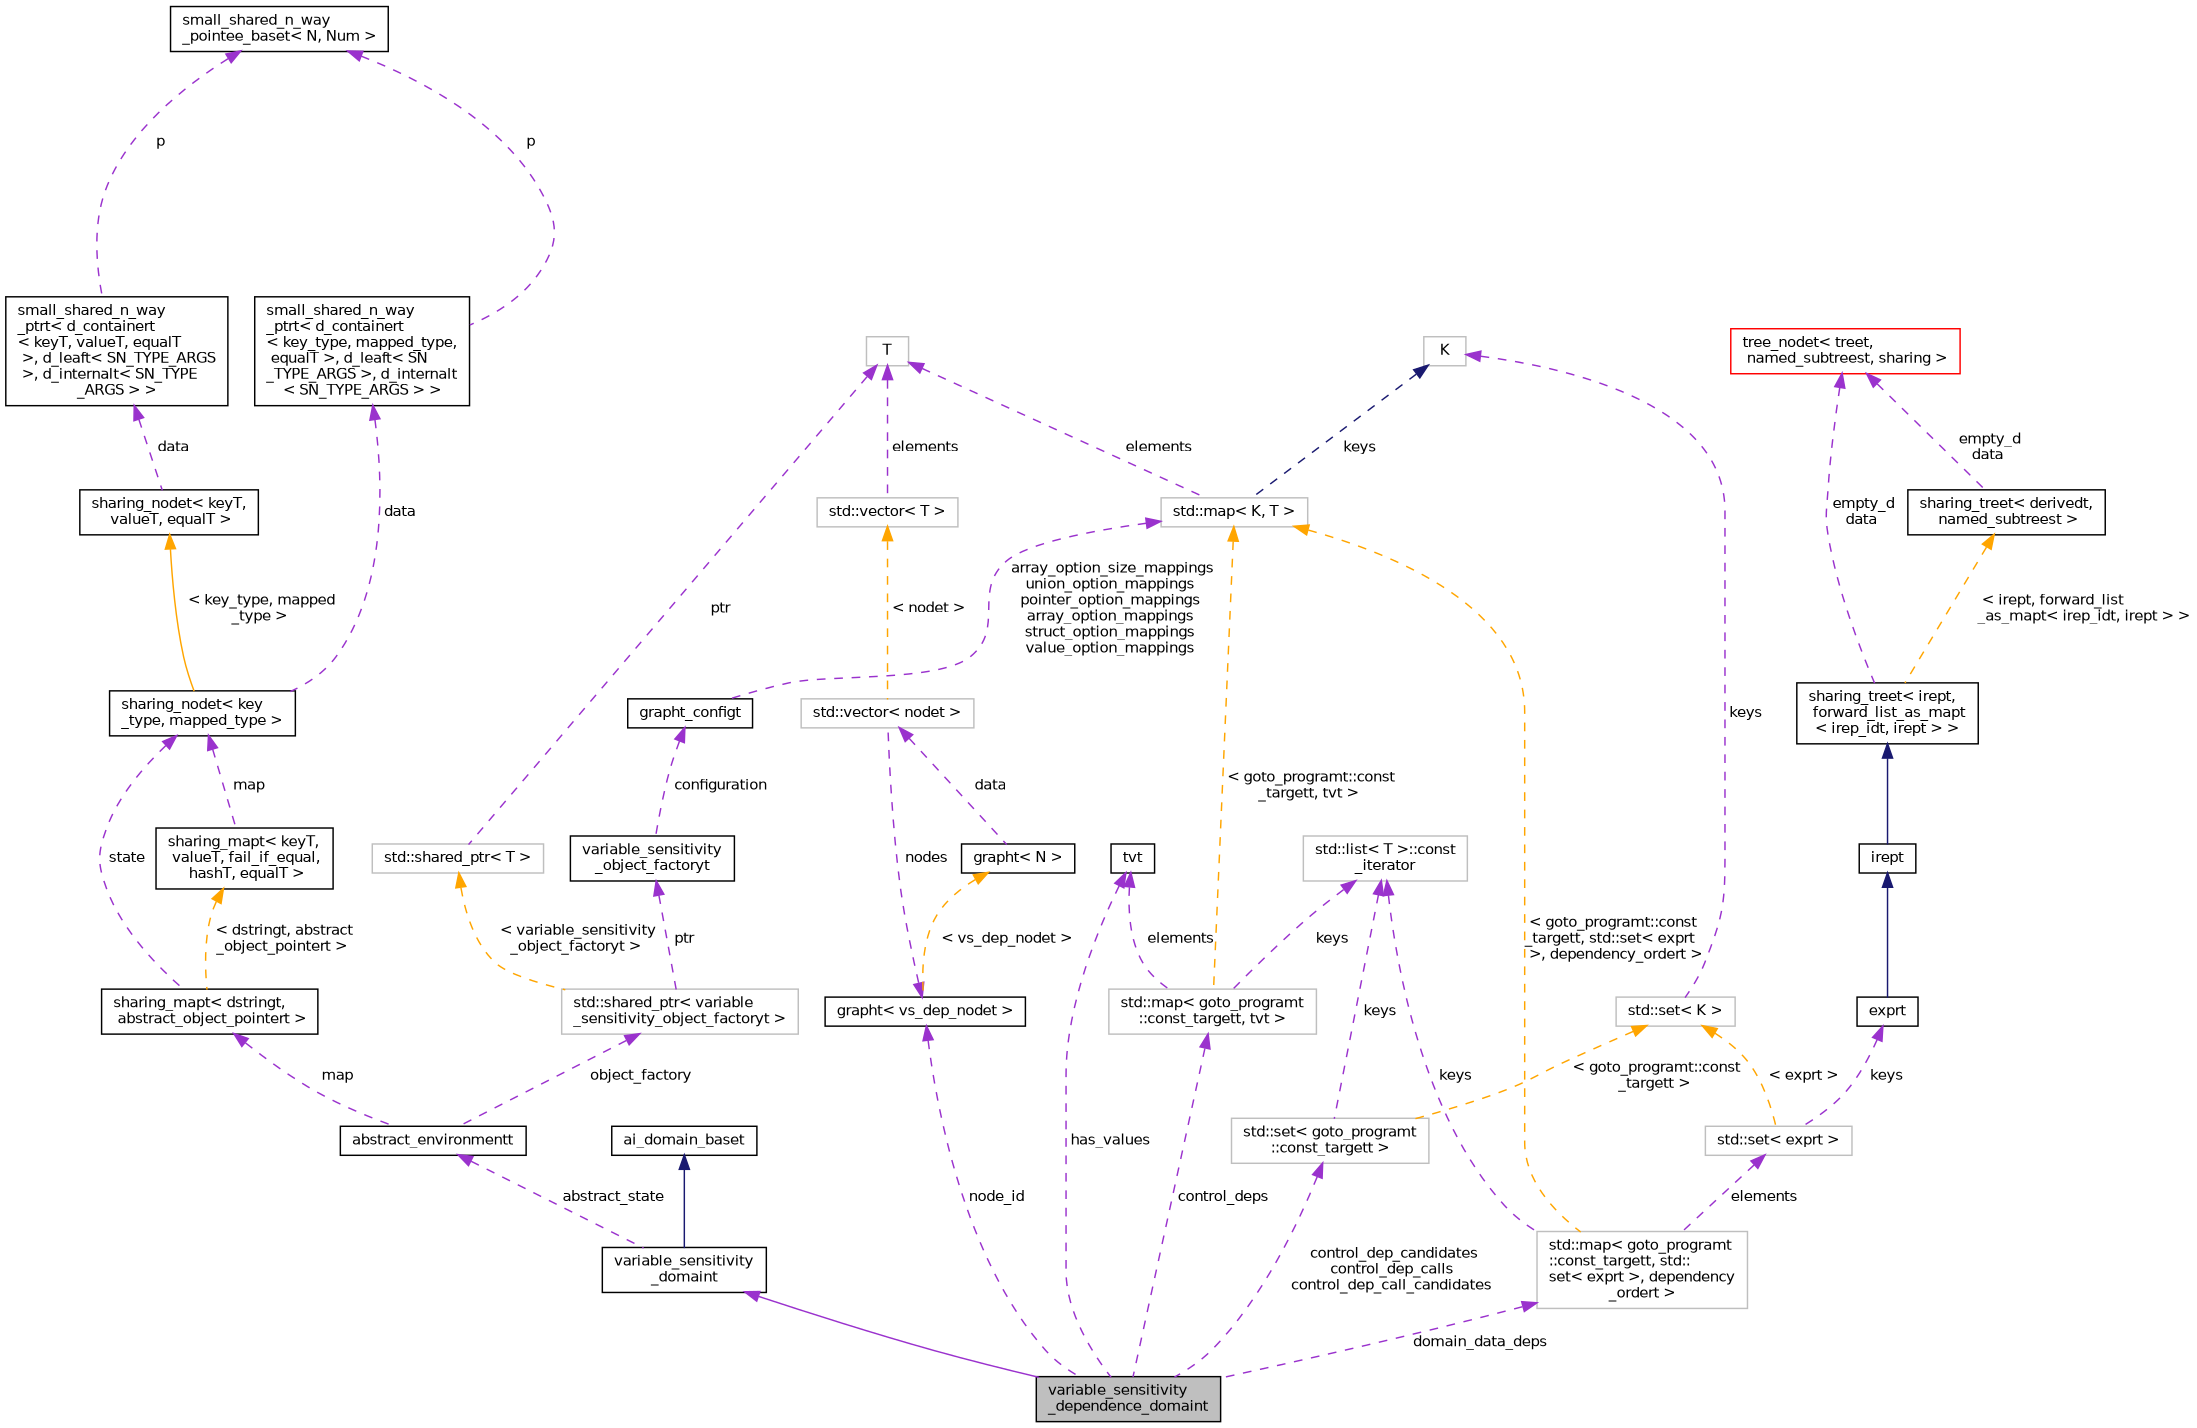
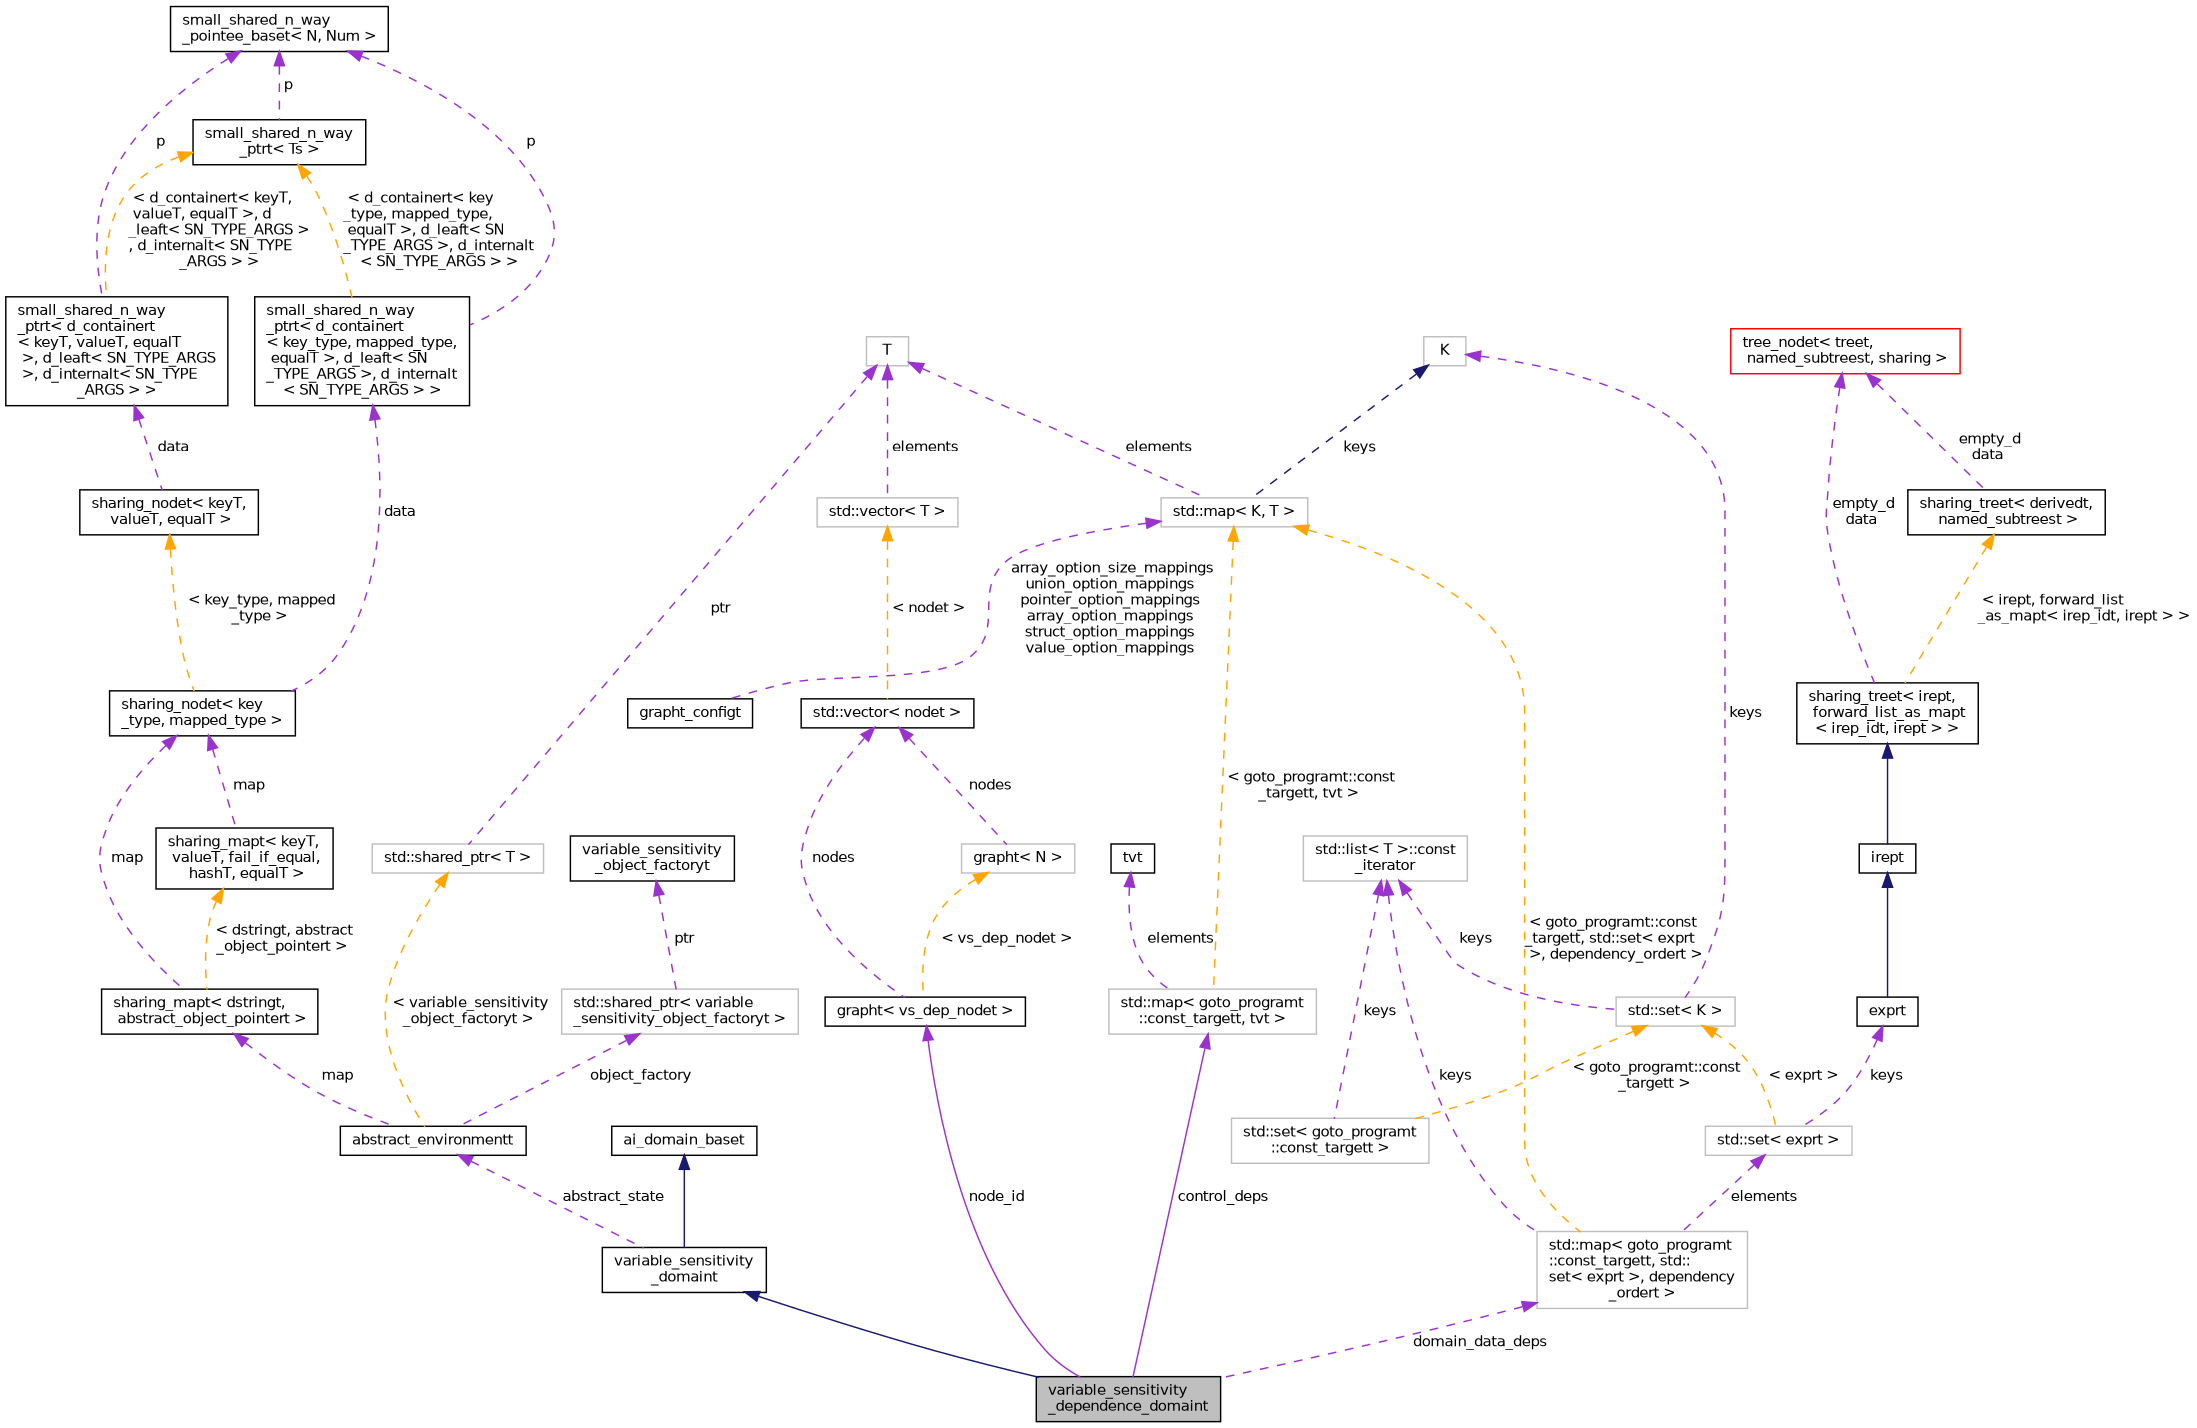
  digraph {
    rankdir=TB
    node [color=black fontname=Helvetica fontsize=10 shape=record]
    edge [color=darkorchid3 dir=back fontname=Helvetica fontsize=10 labelfontname=Helvetica labelfontsize=10 style=dashed]
    n1 [fillcolor=grey75 fontcolor=black height=0.2 label="variable_sensitivity\l_dependence_domaint" style=filled width=0.4]
    n2 [height=0.2 label="variable_sensitivity\l_domaint" width=0.4]
    n3 [height=0.2 label=ai_domain_baset width=0.4]
    n4 [height=0.2 label=abstract_environmentt width=0.4]
    n5 [color=grey75 height=0.2 label="std::shared_ptr\< variable\l_sensitivity_object_factoryt \>" width=0.4]
    n6 [height=0.2 label="variable_sensitivity\l_object_factoryt" width=0.4]
    n7 [height=0.2 label=grapht_configt width=0.4]
    n8 [color=grey75 height=0.2 label="std::map\< K, T \>" width=0.4]
    n9 [color=grey75 height=0.2 label="std::map\< goto_programt\l::const_targett, tvt \>" width=0.4]
    n10 [color=grey75 height=0.2 label="std::map\< goto_programt\l::const_targett, std::\lset\< exprt \>, dependency\l_ordert \>" width=0.4]
    n11 [color=grey75 height=0.2 label=K width=0.4]
    n12 [color=grey75 height=0.2 label="std::set\< K \>" width=0.4]
    n13 [color=grey75 height=0.2 label="std::set\< goto_programt\l::const_targett \>" width=0.4]
    n14 [color=grey75 height=0.2 label="std::set\< exprt \>" width=0.4]
    n15 [color=grey75 height=0.2 label=T width=0.4]
    n16 [color=grey75 height=0.2 label="std::shared_ptr\< T \>" width=0.4]
    n17 [color=grey75 height=0.2 label="std::vector\< T \>" width=0.4]
-   n18 [color=grey75 height=0.2 label="std::vector\< nodet \>" width=0.4]
+   n18 [height=0.2 label="std::vector\< nodet \>" width=0.4]
    n19 [height=0.2 label="sharing_mapt\< dstringt,\l abstract_object_pointert \>" width=0.4]
    n20 [height=0.2 label="sharing_nodet\< key\l_type, mapped_type \>" width=0.4]
    n21 [height=0.2 label="sharing_mapt\< keyT,\l valueT, fail_if_equal,\l hashT, equalT \>" width=0.4]
    n22 [height=0.2 label="small_shared_n_way\l_ptrt\< d_containert\l\< key_type, mapped_type,\l equalT \>, d_leaft\< SN\l_TYPE_ARGS \>, d_internalt\l\< SN_TYPE_ARGS \> \>" width=0.4]
    n23 [height=0.2 label="small_shared_n_way\l_pointee_baset\< N, Num \>" width=0.4]
+   n24 [height=0.2 label="small_shared_n_way\l_ptrt\< Ts \>" width=0.4]
    n25 [height=0.2 label="small_shared_n_way\l_ptrt\< d_containert\l\< keyT, valueT, equalT\l \>, d_leaft\< SN_TYPE_ARGS\l \>, d_internalt\< SN_TYPE\l_ARGS \> \>" width=0.4]
    n26 [height=0.2 label="sharing_nodet\< keyT,\l valueT, equalT \>" width=0.4]
    n27 [height=0.2 label=tvt width=0.4]
    n28 [color=grey75 height=0.2 label="std::list\< T \>::const\l_iterator" width=0.4]
    n29 [height=0.2 label="grapht\< vs_dep_nodet \>" width=0.4]
-   n30 [height=0.2 label="grapht\< N \>" width=0.4]
+   n30 [color=grey75 height=0.2 label="grapht\< N \>" width=0.4]
    n31 [height=0.2 label=exprt width=0.4]
    n32 [height=0.2 label=irept width=0.4]
    n33 [height=0.2 label="sharing_treet\< irept,\l forward_list_as_mapt\l\< irep_idt, irept \> \>" width=0.4]
    n34 [color=red height=0.2 label="tree_nodet\< treet,\l named_subtreest, sharing \>" width=0.4]
    n35 [height=0.2 label="sharing_treet\< derivedt,\l named_subtreest \>" width=0.4]
-   n2 -> n1 [style=solid]
+   n2 -> n1 [color=midnightblue style=solid]
    n3 -> n2 [color=midnightblue style=solid]
    n4 -> n2 [label=" abstract_state"]
    n5 -> n4 [label=" object_factory"]
    n6 -> n5 [label=" ptr"]
-   n7 -> n6 [label=" configuration"]
    n8 -> n7 [label=" array_option_size_mappings\nunion_option_mappings\npointer_option_mappings\narray_option_mappings\nstruct_option_mappings\nvalue_option_mappings"]
    n8 -> n9 [color=orange label=" \< goto_programt::const\l_targett, tvt \>"]
    n8 -> n10 [color=orange label=" \< goto_programt::const\l_targett, std::set\< exprt\l \>, dependency_ordert \>"]
-   n9 -> n1 [label=" control_deps"]
+   n9 -> n1 [label=" control_deps" style=solid]
    n10 -> n1 [label=" domain_data_deps"]
    n11 -> n8 [color=midnightblue label=" keys"]
    n11 -> n12 [label=" keys"]
    n12 -> n13 [color=orange label=" \< goto_programt::const\l_targett \>"]
    n12 -> n14 [color=orange label=" \< exprt \>"]
-   n13 -> n1 [label=" control_dep_candidates\ncontrol_dep_calls\ncontrol_dep_call_candidates"]
    n14 -> n10 [label=" elements"]
    n15 -> n8 [label=" elements"]
    n15 -> n16 [label=" ptr"]
    n15 -> n17 [label=" elements"]
-   n16 -> n5 [color=orange label=" \< variable_sensitivity\l_object_factoryt \>"]
+   n16 -> n4 [color=orange label=" \< variable_sensitivity\l_object_factoryt \>"]
    n17 -> n18 [color=orange label=" \< nodet \>"]
-   n29 -> n18 [label=" nodes"]
-   n18 -> n30 [label=" data"]
+   n18 -> n29 [label=" nodes"]
+   n18 -> n30 [label=" nodes"]
    n19 -> n4 [label=" map"]
-   n20 -> n19 [label=" state"]
+   n20 -> n19 [label=" map"]
    n20 -> n21 [label=" map"]
    n21 -> n19 [color=orange label=" \< dstringt, abstract\l_object_pointert \>"]
    n22 -> n20 [label=" data"]
    n23 -> n22 [label=" p"]
+   n23 -> n24 [label=" p"]
    n23 -> n25 [label=" p"]
+   n24 -> n22 [color=orange label=" \< d_containert\< key\l_type, mapped_type,\l equalT \>, d_leaft\< SN\l_TYPE_ARGS \>, d_internalt\l\< SN_TYPE_ARGS \> \>"]
+   n24 -> n25 [color=orange label=" \< d_containert\< keyT,\l valueT, equalT \>, d\l_leaft\< SN_TYPE_ARGS \>\l, d_internalt\< SN_TYPE\l_ARGS \> \>"]
    n25 -> n26 [label=" data"]
-   n26 -> n20 [color=orange label=" \< key_type, mapped\l_type \>" style=solid]
-   n27 -> n1 [label=" has_values"]
+   n26 -> n20 [color=orange label=" \< key_type, mapped\l_type \>"]
    n27 -> n9 [label=" elements"]
-   n28 -> n9 [label=" keys"]
+   n28 -> n12 [label=" keys"]
    n28 -> n10 [label=" keys"]
    n28 -> n13 [label=" keys"]
-   n29 -> n1 [label=" node_id"]
+   n29 -> n1 [label=" node_id" style=solid]
    n30 -> n29 [color=orange label=" \< vs_dep_nodet \>"]
    n31 -> n14 [label=" keys"]
    n32 -> n31 [color=midnightblue style=solid]
    n33 -> n32 [color=midnightblue style=solid]
    n34 -> n33 [label=" empty_d\ndata"]
    n34 -> n35 [label=" empty_d\ndata"]
    n35 -> n33 [color=orange label=" \< irept, forward_list\l_as_mapt\< irep_idt, irept \> \>"]
  }
